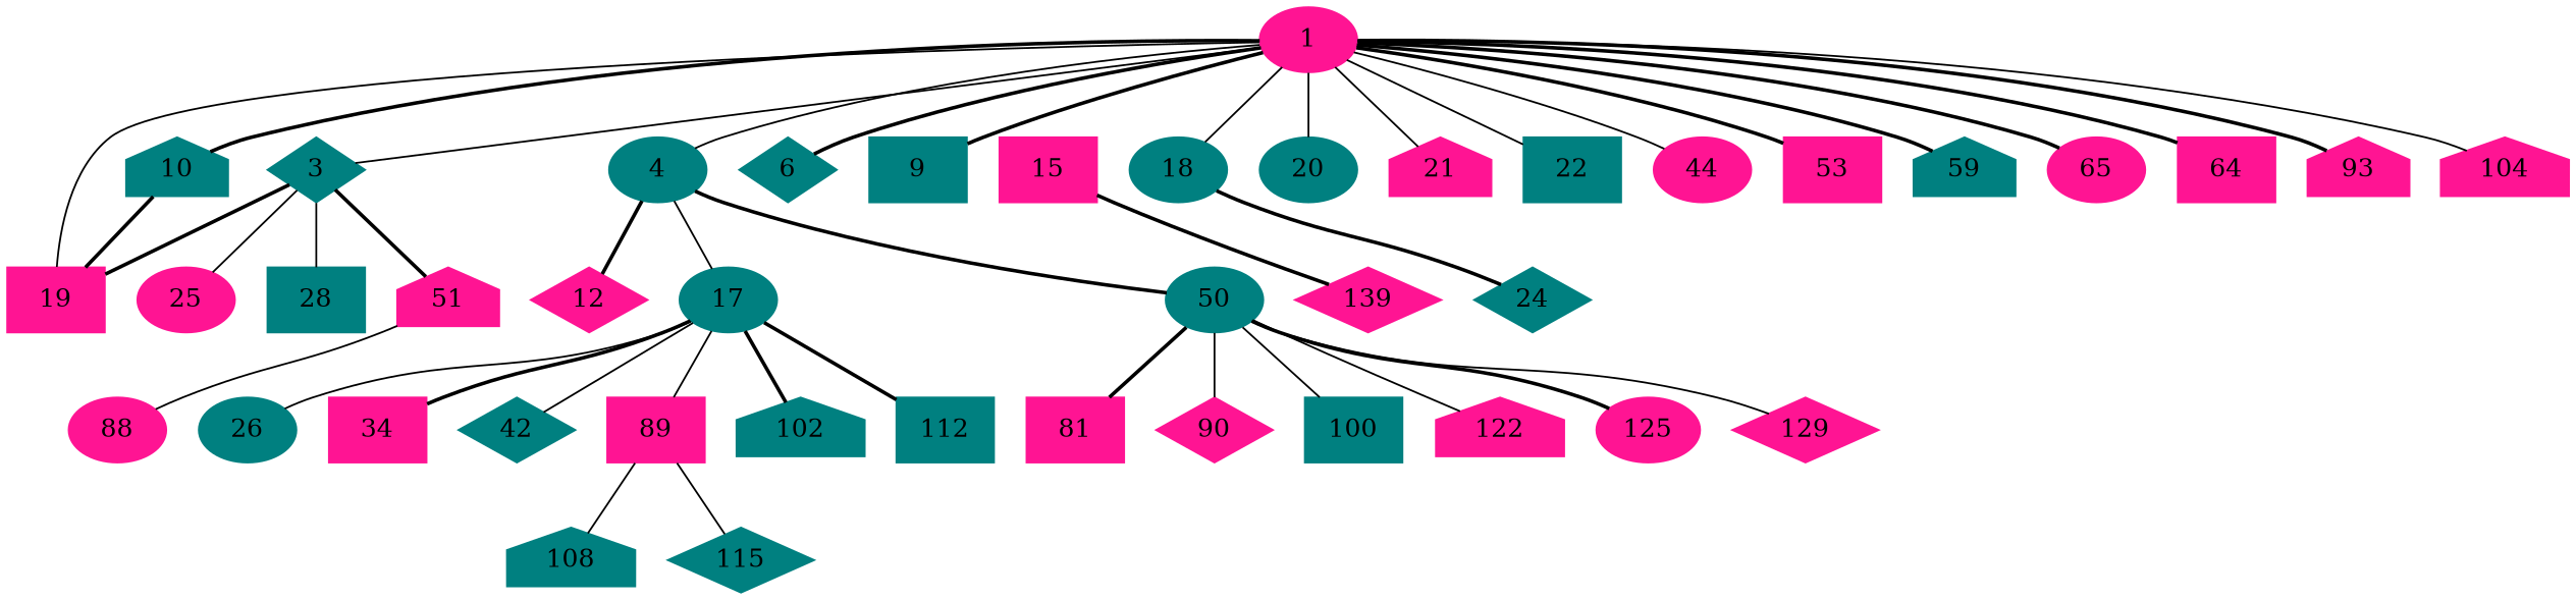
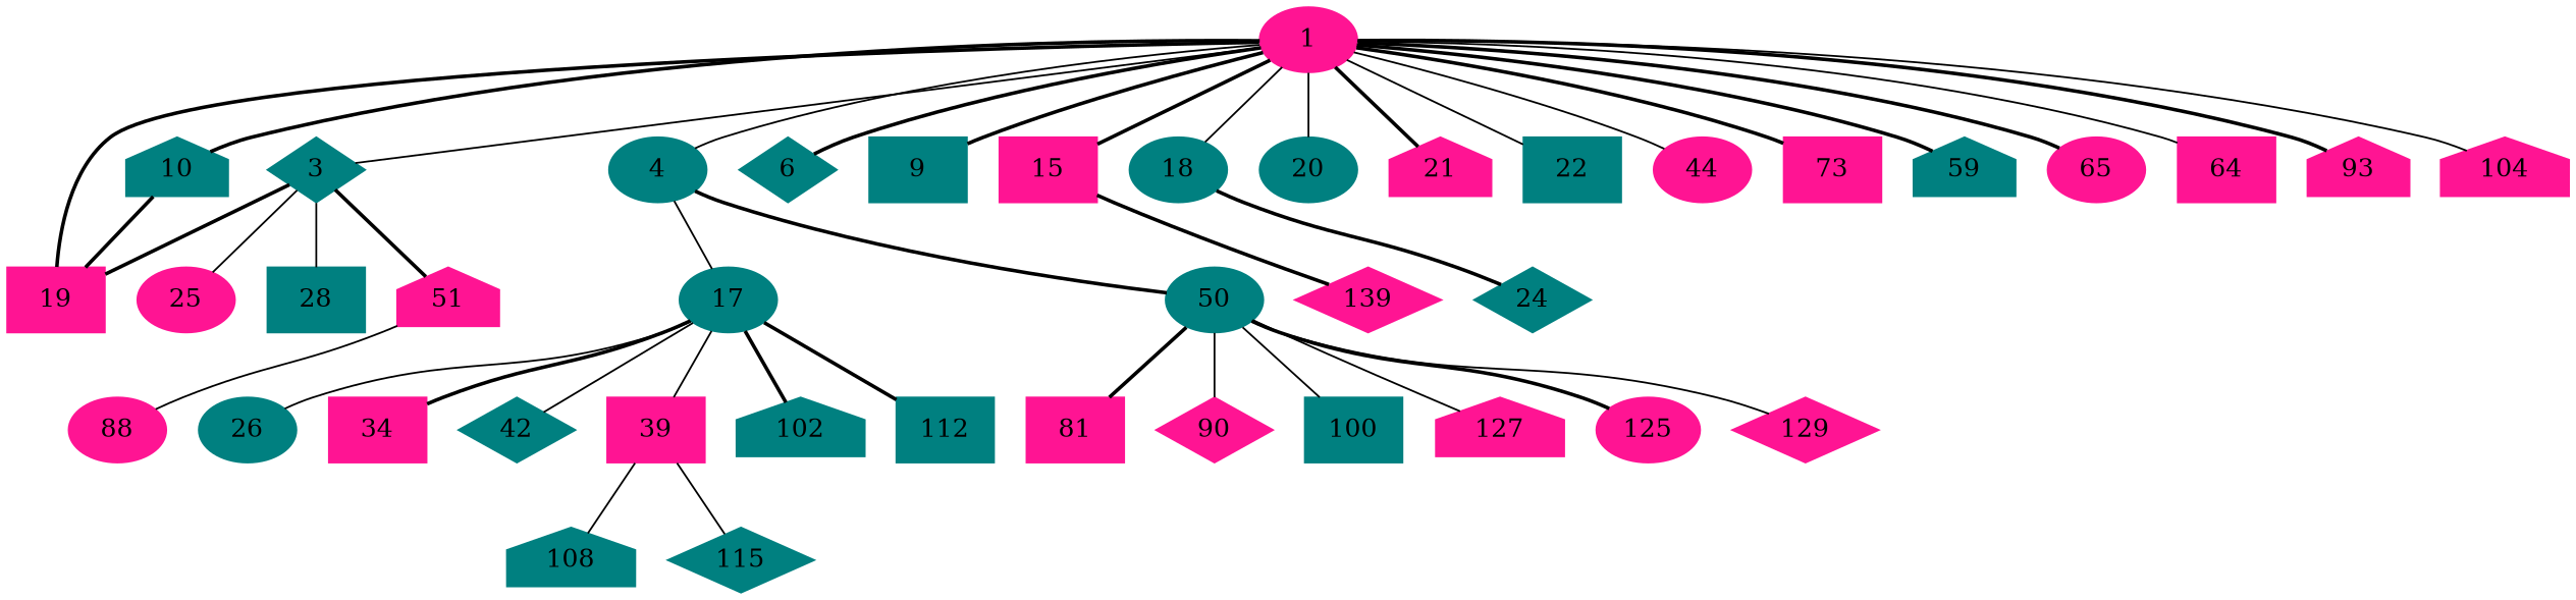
  graph {
    node [color=deeppink shape=ellipse style=filled]
    edge [style=bold]
    1 [super="+2+128+39+7"]
    3 [color=teal shape=diamond super="+95+13+14+16"]
    4 [color=teal super="+30+11+52+31+92+98+117+119+120+123+130+133+134+23+5+48"]
    6 [color=teal shape=diamond super="+67+8"]
    9 [color=teal shape=box super="+56"]
    10 [color=teal shape=house super="+73+32"]
    15 [shape=box super="+97+143+131+118+41+37+49"]
    18 [color=teal super="+84+136+45"]
    19 [shape=box super="+111+40"]
    20 [color=teal super="+63+137+140+75+94+46"]
    21 [shape=house super="+76+27+29"]
    22 [color=teal shape=box super="+85+110+55"]
    44
-   53 [shape=box]
+   53 [shape=box label=73]
    59 [color=teal shape=house]
    n16 [label=65]
    64 [shape=box]
    93 [shape=house]
    104 [shape=house]
    25
    28 [color=teal shape=box]
    51 [shape=house]
-   12 [shape=diamond super="+58"]
    17 [color=teal super="+33+106+124"]
    50 [color=teal super="+81"]
    139 [shape=diamond]
    24 [color=teal shape=diamond]
    88
    26 [color=teal]
    34 [shape=box super="+127+114+83+36"]
    42 [color=teal shape=diamond super="+79"]
-   89 [shape=box super="+90"]
+   89 [shape=box super="+90" label=39]
    102 [color=teal shape=house]
    112 [color=teal shape=box]
    n35 [label=81 shape=box]
    n36 [label=90 shape=diamond]
    100 [color=teal shape=box]
-   122 [shape=house]
+   122 [shape=house label=127]
    125
    129 [shape=diamond]
    108 [color=teal shape=house]
    115 [color=teal shape=diamond]
    1 -- 3 [style=solid]
    1 -- 4 [style=solid]
    1 -- 6
    1 -- 9 [weight=2]
    1 -- 10
+   1 -- 15
    1 -- 18 [style=solid]
-   1 -- 19 [style=solid]
+   1 -- 19
    1 -- 20 [style=solid]
-   1 -- 21 [style=solid]
+   1 -- 21
    1 -- 22 [style=solid]
    1 -- 44 [style=solid]
    1 -- 53
    1 -- 59
    1 -- n16
-   1 -- 64
+   1 -- 64 [style=solid]
    1 -- 93
    1 -- 104 [style=solid]
    3 -- 19
    3 -- 25 [style=solid]
    3 -- 28 [style=solid]
    3 -- 51
-   4 -- 12
    4 -- 17 [style=solid]
    4 -- 50
    10 -- 19
    15 -- 139
    18 -- 24
    51 -- 88 [style=solid]
    17 -- 26 [style=solid]
    17 -- 34
    17 -- 42 [style=solid]
    17 -- 89 [style=solid]
    17 -- 102
    17 -- 112
    50 -- n35
    50 -- n36 [style=solid]
    50 -- 100 [style=solid]
    50 -- 122 [style=solid]
    50 -- 125
    50 -- 129 [style=solid]
    89 -- 108 [style=solid]
    89 -- 115 [style=solid]
  }
